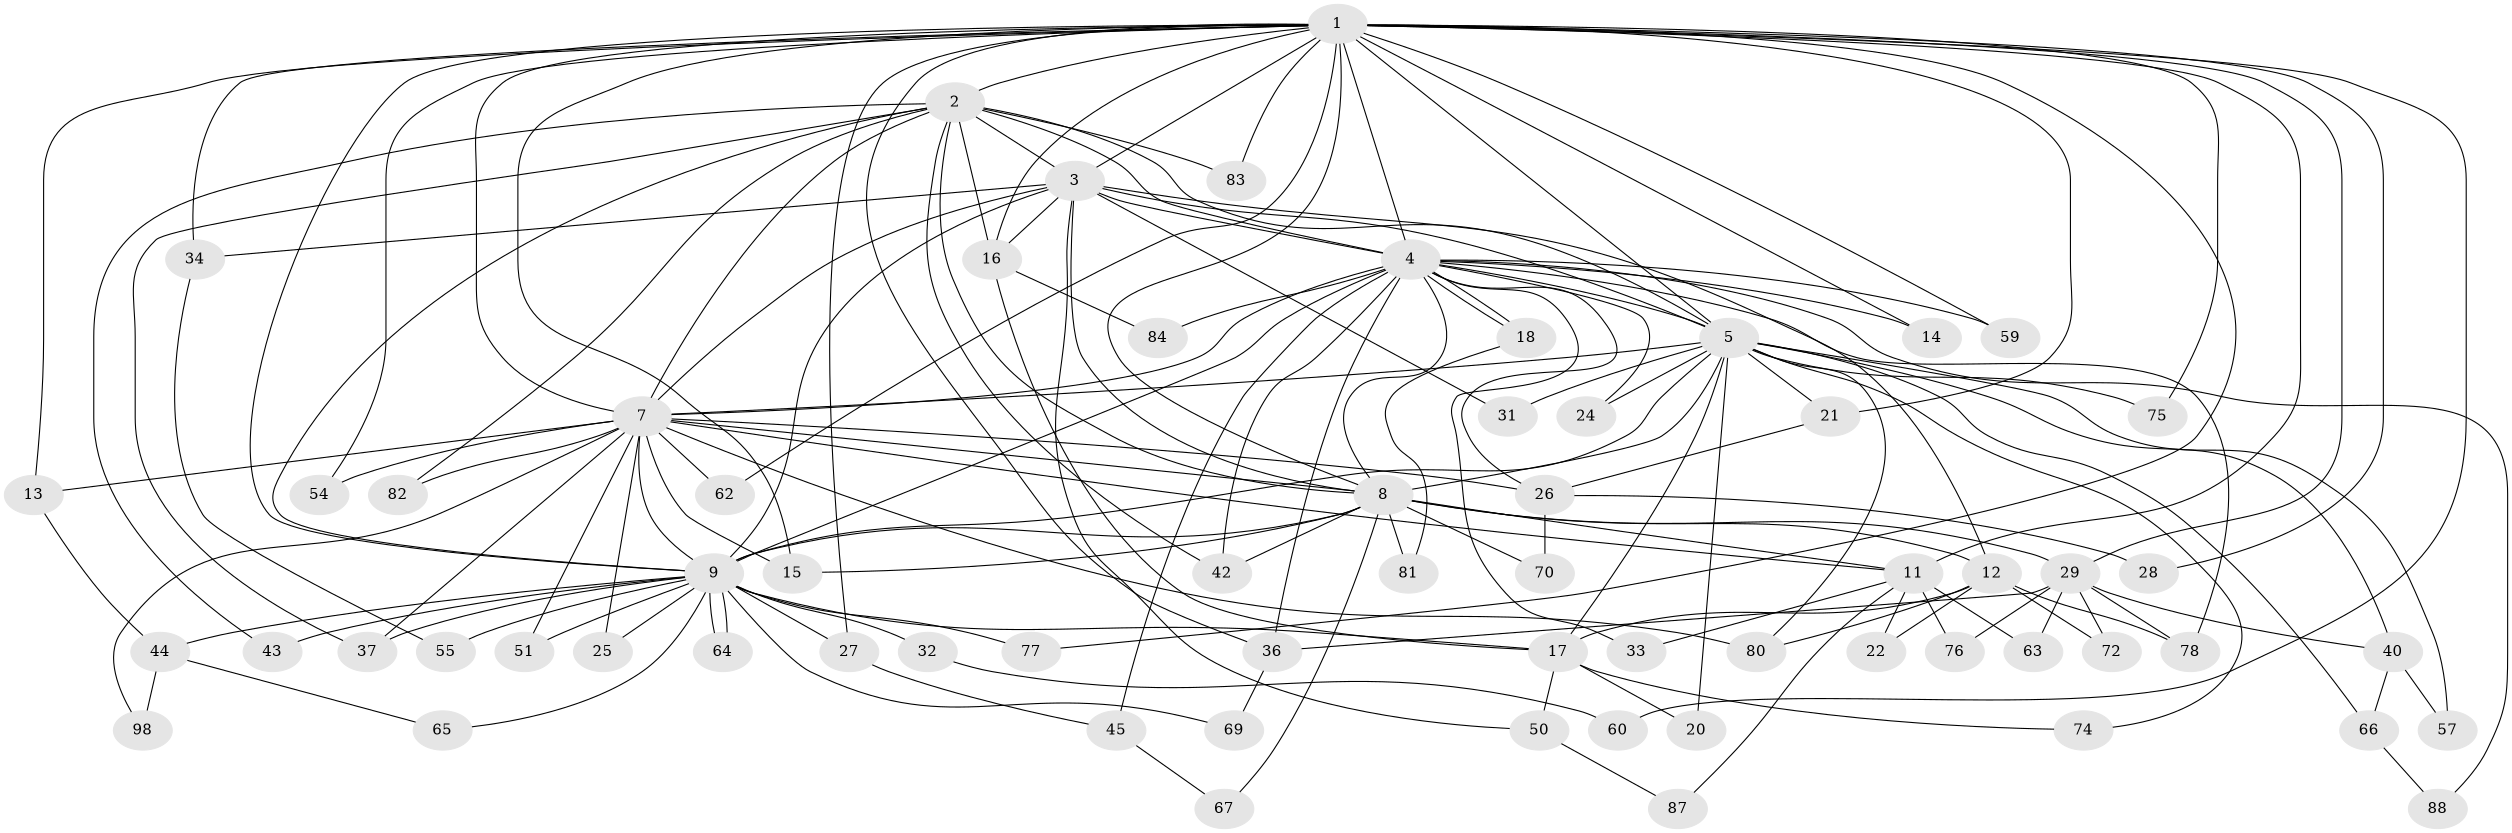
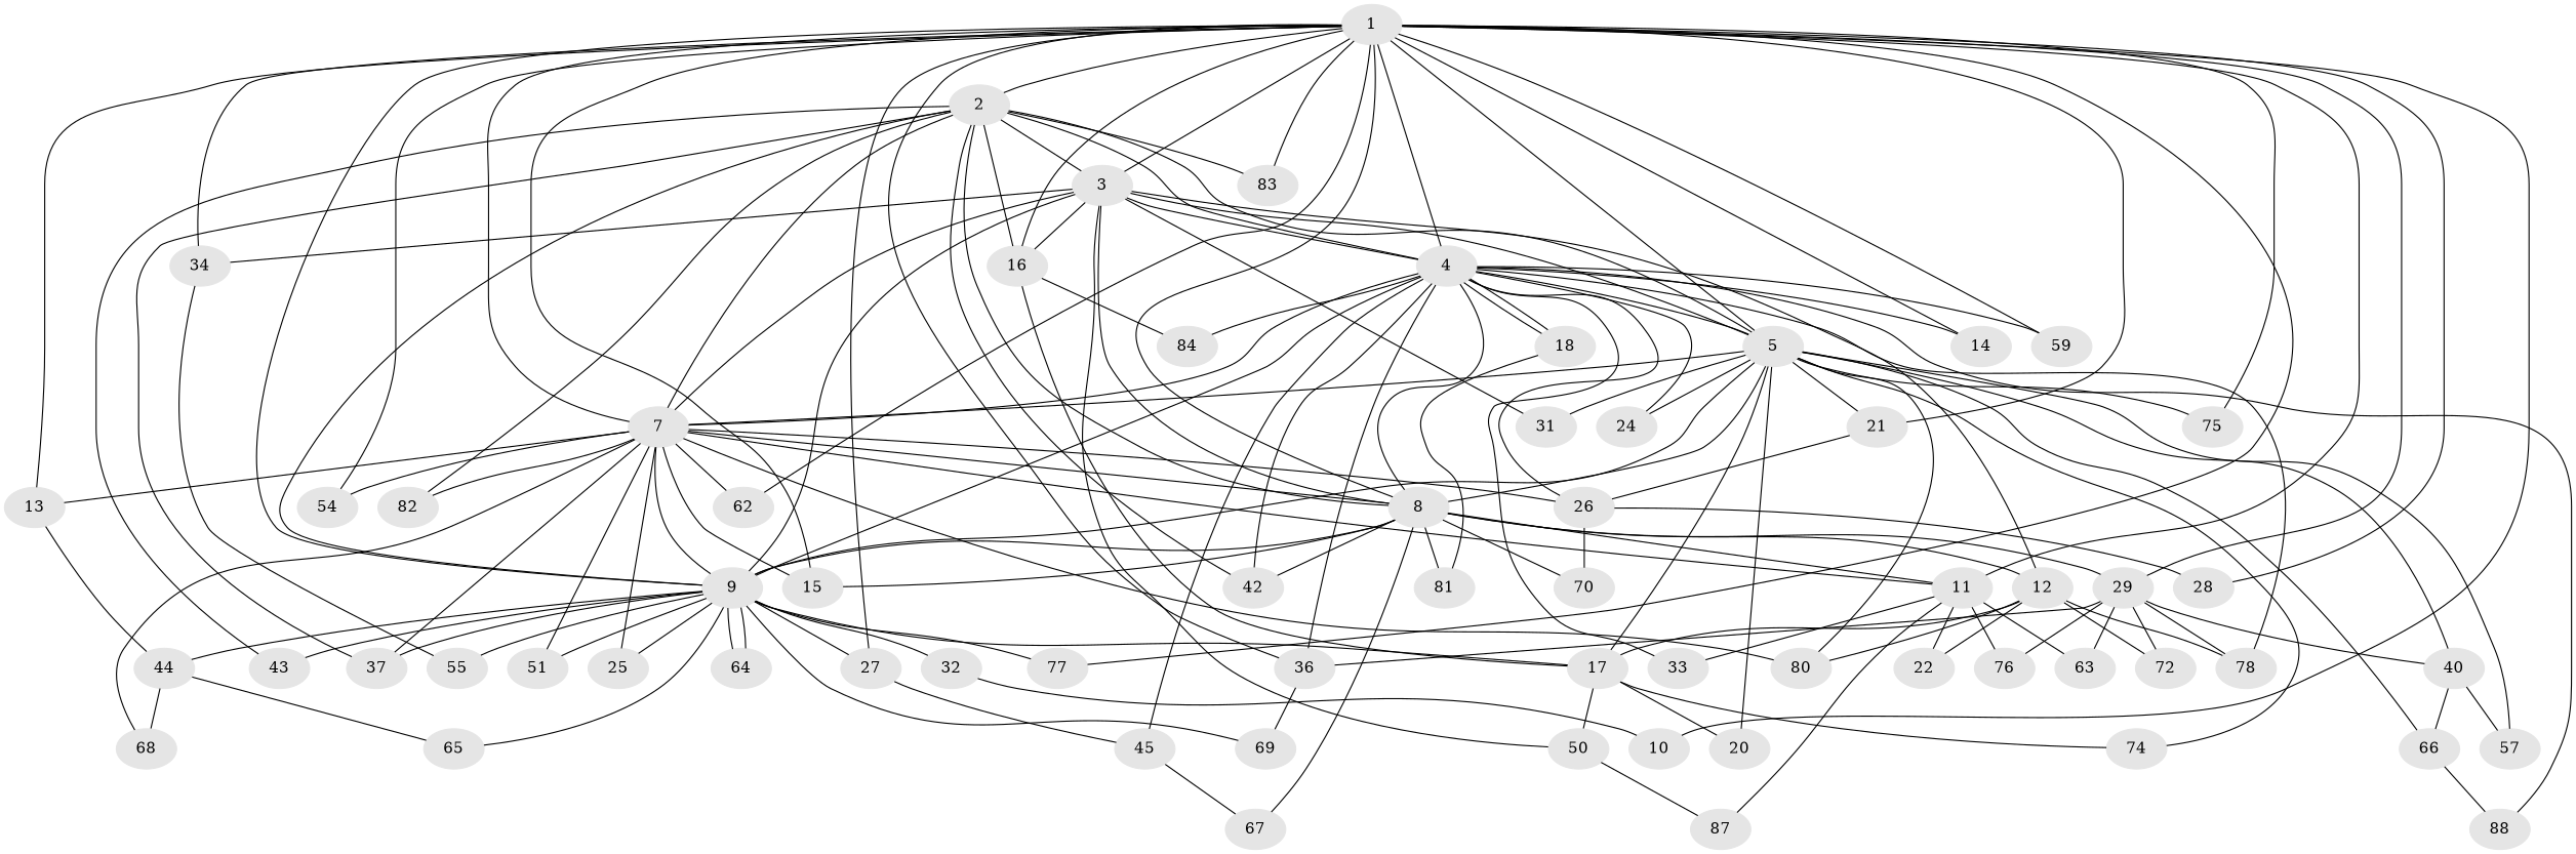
  graph {
    node [color=gray90 style=filled]
    1 [super="+10"]
    2 [super="+71"]
    3 [super="+73"]
    4 [super="+6"]
    5 [super="+38"]
    7 [super="+35"]
    8 [super="+52"]
    9 [super="+23"]
    11 [super="+19"]
    13 [super="+30"]
    14 [super="+39"]
    15 [super="+56"]
    16 [super="+53"]
    21 [super="+47"]
    27
    28
    29 [super="+85"]
    34
    36 [super="+61"]
    54
    59
-   60
+   60 [label=10]
    62
    75
    77
    83
    37 [super="+58"]
    42 [super="+49"]
    43
    82
    12 [super="+18"]
    31
    50
    24
    26 [super="+46"]
    33
    45
    n38 [label=18]
    78
    84
    88
    17 [super="+79"]
    20
    40
    57
    66
    74
    80 [super="+86"]
    25 [super="+41"]
    51
-   68 [label=98]
+   68
    67
    70
    81
    32
    44
    55
    64
    65
    69
    22
    63
    76
    87
    72
    1 -- 2 [weight=2]
    1 -- 3 [weight=2]
    1 -- 4 [weight=4]
    1 -- 5 [weight=2]
    1 -- 7 [weight=2]
    1 -- 8 [weight=2]
    1 -- 9 [weight=3]
    1 -- 11 [weight=2]
    1 -- 13
    1 -- 14 [weight=2]
    1 -- 15
    1 -- 16
    1 -- 21
    1 -- 27
    1 -- 28
    1 -- 29
    1 -- 34
    1 -- 36
    1 -- 54
    1 -- 59
    1 -- 60
    1 -- 62
    1 -- 75
    1 -- 77
    1 -- 83
    2 -- 3 [weight=2]
    2 -- 4 [weight=2]
    2 -- 5
    2 -- 7
    2 -- 8 [weight=2]
    2 -- 9
    2 -- 16
    2 -- 83
    2 -- 37
    2 -- 42
    2 -- 43
    2 -- 82
    3 -- 4 [weight=2]
    3 -- 5
    3 -- 7
    3 -- 8
    3 -- 9
    3 -- 16
    3 -- 34
    3 -- 12
    3 -- 31
    3 -- 50
    4 -- 5 [weight=3]
    4 -- 7 [weight=2]
    4 -- 8 [weight=2]
    4 -- 9 [weight=2]
    4 -- 14
    4 -- 36
    4 -- 59
    4 -- 42
    4 -- 24
    4 -- 26
    4 -- 33
    4 -- 45
    4 -- n38
    4 -- n38
    4 -- 78
    4 -- 84
    4 -- 88
    5 -- 7
    5 -- 8
    5 -- 9
    5 -- 21 [weight=2]
    5 -- 75
    5 -- 31
    5 -- 24
    5 -- 17
    5 -- 20
    5 -- 40
    5 -- 57
    5 -- 66
    5 -- 74
    5 -- 80
    7 -- 8 [weight=2]
    7 -- 9
    7 -- 11
    7 -- 13
    7 -- 15
    7 -- 54
    7 -- 62
    7 -- 37
    7 -- 82
    7 -- 26
    7 -- 80
    7 -- 25 [weight=2]
    7 -- 51
    7 -- 68
    8 -- 9
    8 -- 11
    8 -- 15
    8 -- 29
    8 -- 42
    8 -- 12
    8 -- 67
    8 -- 70
    8 -- 81
    9 -- 27
    9 -- 77
    9 -- 37
    9 -- 43
    9 -- 17
    9 -- 25
    9 -- 51
    9 -- 32 [weight=2]
    9 -- 44
    9 -- 55
    9 -- 64
    9 -- 64
    9 -- 65
    9 -- 69
    11 -- 33
    11 -- 22
    11 -- 63
    11 -- 76
    11 -- 87
    13 -- 44
    16 -- 84
    16 -- 17
    21 -- 26
    27 -- 45
    29 -- 36
    29 -- 78
    29 -- 40
    29 -- 63
    29 -- 76
    29 -- 72
    34 -- 55
    36 -- 69
    12 -- 78
    12 -- 17
    12 -- 80
    12 -- 22
    12 -- 72
    50 -- 87
    26 -- 28
    26 -- 70
    45 -- 67
    n38 -- 81
    17 -- 50
    17 -- 20
    17 -- 74
    40 -- 57
    40 -- 66
    66 -- 88
    32 -- 60
    44 -- 68
    44 -- 65
  }
